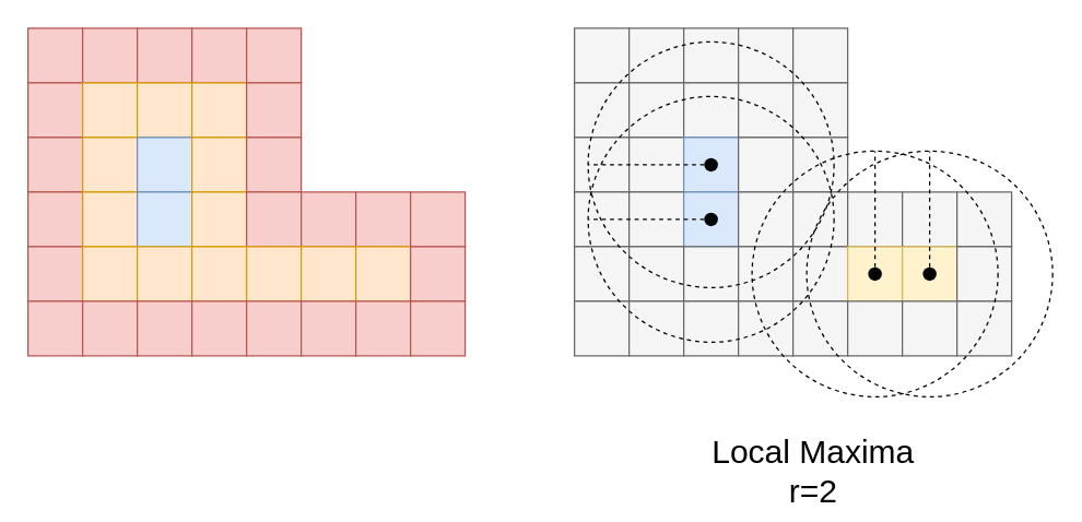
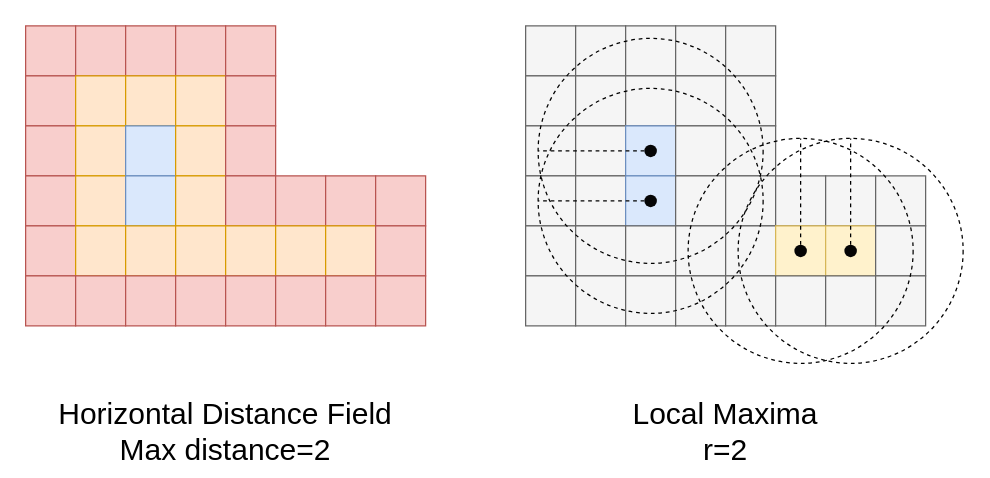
  <mxCell id="0" />
  <mxCell id="1" parent="0" />
  <mxCell id="2" value="" style="rounded=0;whiteSpace=wrap;html=1;fillColor=#f8cecc;strokeColor=#b85450;" vertex="1" parent="1"><mxGeometry x="20" y="20" width="40" height="40" as="geometry" /></mxCell>
  <mxCell id="3" value="" style="rounded=0;whiteSpace=wrap;html=1;fillColor=#f8cecc;strokeColor=#b85450;" vertex="1" parent="1"><mxGeometry x="60" y="20" width="40" height="40" as="geometry" /></mxCell>
  <mxCell id="4" value="" style="rounded=0;whiteSpace=wrap;html=1;fillColor=#f8cecc;strokeColor=#b85450;" vertex="1" parent="1"><mxGeometry x="100" y="20" width="40" height="40" as="geometry" /></mxCell>
  <mxCell id="5" value="" style="rounded=0;whiteSpace=wrap;html=1;fillColor=#f8cecc;strokeColor=#b85450;" vertex="1" parent="1"><mxGeometry x="140" y="20" width="40" height="40" as="geometry" /></mxCell>
  <mxCell id="6" value="" style="rounded=0;whiteSpace=wrap;html=1;fillColor=#f8cecc;strokeColor=#b85450;" vertex="1" parent="1"><mxGeometry x="180" y="20" width="40" height="40" as="geometry" /></mxCell>
  <mxCell id="7" value="" style="rounded=0;whiteSpace=wrap;html=1;fillColor=#f8cecc;strokeColor=#b85450;" vertex="1" parent="1"><mxGeometry x="20" y="60" width="40" height="40" as="geometry" /></mxCell>
  <mxCell id="8" value="" style="rounded=0;whiteSpace=wrap;html=1;fillColor=#ffe6cc;strokeColor=#d79b00;" vertex="1" parent="1"><mxGeometry x="60" y="60" width="40" height="40" as="geometry" /></mxCell>
  <mxCell id="9" value="" style="rounded=0;whiteSpace=wrap;html=1;fillColor=#ffe6cc;strokeColor=#d79b00;" vertex="1" parent="1"><mxGeometry x="100" y="60" width="40" height="40" as="geometry" /></mxCell>
  <mxCell id="10" value="" style="rounded=0;whiteSpace=wrap;html=1;fillColor=#ffe6cc;strokeColor=#d79b00;" vertex="1" parent="1"><mxGeometry x="140" y="60" width="40" height="40" as="geometry" /></mxCell>
  <mxCell id="11" value="" style="rounded=0;whiteSpace=wrap;html=1;fillColor=#f8cecc;strokeColor=#b85450;" vertex="1" parent="1"><mxGeometry x="180" y="60" width="40" height="40" as="geometry" /></mxCell>
  <mxCell id="12" value="" style="rounded=0;whiteSpace=wrap;html=1;fillColor=#f8cecc;strokeColor=#b85450;" vertex="1" parent="1"><mxGeometry x="20" y="100" width="40" height="40" as="geometry" /></mxCell>
  <mxCell id="13" value="" style="rounded=0;whiteSpace=wrap;html=1;fillColor=#ffe6cc;strokeColor=#d79b00;" vertex="1" parent="1"><mxGeometry x="60" y="100" width="40" height="40" as="geometry" /></mxCell>
  <mxCell id="14" value="" style="rounded=0;whiteSpace=wrap;html=1;fillColor=#dae8fc;strokeColor=#6c8ebf;" vertex="1" parent="1"><mxGeometry x="100" y="100" width="40" height="40" as="geometry" /></mxCell>
  <mxCell id="15" value="" style="rounded=0;whiteSpace=wrap;html=1;fillColor=#ffe6cc;strokeColor=#d79b00;" vertex="1" parent="1"><mxGeometry x="140" y="100" width="40" height="40" as="geometry" /></mxCell>
  <mxCell id="16" value="" style="rounded=0;whiteSpace=wrap;html=1;fillColor=#f8cecc;strokeColor=#b85450;" vertex="1" parent="1"><mxGeometry x="180" y="100" width="40" height="40" as="geometry" /></mxCell>
  <mxCell id="17" value="" style="rounded=0;whiteSpace=wrap;html=1;fillColor=#f8cecc;strokeColor=#b85450;" vertex="1" parent="1"><mxGeometry x="20" y="140" width="40" height="40" as="geometry" /></mxCell>
  <mxCell id="18" value="" style="rounded=0;whiteSpace=wrap;html=1;fillColor=#ffe6cc;strokeColor=#d79b00;" vertex="1" parent="1"><mxGeometry x="60" y="140" width="40" height="40" as="geometry" /></mxCell>
  <mxCell id="19" value="" style="rounded=0;whiteSpace=wrap;html=1;fillColor=#dae8fc;strokeColor=#6c8ebf;" vertex="1" parent="1"><mxGeometry x="100" y="140" width="40" height="40" as="geometry" /></mxCell>
  <mxCell id="20" value="" style="rounded=0;whiteSpace=wrap;html=1;fillColor=#ffe6cc;strokeColor=#d79b00;" vertex="1" parent="1"><mxGeometry x="140" y="140" width="40" height="40" as="geometry" /></mxCell>
  <mxCell id="21" value="" style="rounded=0;whiteSpace=wrap;html=1;fillColor=#f8cecc;strokeColor=#b85450;" vertex="1" parent="1"><mxGeometry x="180" y="140" width="40" height="40" as="geometry" /></mxCell>
  <mxCell id="22" value="" style="rounded=0;whiteSpace=wrap;html=1;fillColor=#f8cecc;strokeColor=#b85450;" vertex="1" parent="1"><mxGeometry x="20" y="180" width="40" height="40" as="geometry" /></mxCell>
  <mxCell id="23" value="" style="rounded=0;whiteSpace=wrap;html=1;fillColor=#ffe6cc;strokeColor=#d79b00;" vertex="1" parent="1"><mxGeometry x="60" y="180" width="40" height="40" as="geometry" /></mxCell>
  <mxCell id="24" value="" style="rounded=0;whiteSpace=wrap;html=1;fillColor=#ffe6cc;strokeColor=#d79b00;" vertex="1" parent="1"><mxGeometry x="100" y="180" width="40" height="40" as="geometry" /></mxCell>
  <mxCell id="25" value="" style="rounded=0;whiteSpace=wrap;html=1;fillColor=#ffe6cc;strokeColor=#d79b00;" vertex="1" parent="1"><mxGeometry x="140" y="180" width="40" height="40" as="geometry" /></mxCell>
  <mxCell id="26" value="" style="rounded=0;whiteSpace=wrap;html=1;fillColor=#ffe6cc;strokeColor=#d79b00;" vertex="1" parent="1"><mxGeometry x="180" y="180" width="40" height="40" as="geometry" /></mxCell>
  <mxCell id="27" value="" style="rounded=0;whiteSpace=wrap;html=1;fillColor=#f8cecc;strokeColor=#b85450;" vertex="1" parent="1"><mxGeometry x="20" y="220" width="40" height="40" as="geometry" /></mxCell>
  <mxCell id="28" value="" style="rounded=0;whiteSpace=wrap;html=1;fillColor=#f8cecc;strokeColor=#b85450;" vertex="1" parent="1"><mxGeometry x="60" y="220" width="40" height="40" as="geometry" /></mxCell>
  <mxCell id="29" value="" style="rounded=0;whiteSpace=wrap;html=1;fillColor=#f8cecc;strokeColor=#b85450;" vertex="1" parent="1"><mxGeometry x="100" y="220" width="40" height="40" as="geometry" /></mxCell>
  <mxCell id="30" value="" style="rounded=0;whiteSpace=wrap;html=1;fillColor=#f8cecc;strokeColor=#b85450;" vertex="1" parent="1"><mxGeometry x="140" y="220" width="40" height="40" as="geometry" /></mxCell>
  <mxCell id="31" value="" style="rounded=0;whiteSpace=wrap;html=1;fillColor=#f8cecc;strokeColor=#b85450;" vertex="1" parent="1"><mxGeometry x="180" y="220" width="40" height="40" as="geometry" /></mxCell>
  <mxCell id="32" value="" style="rounded=0;whiteSpace=wrap;html=1;fillColor=#f8cecc;strokeColor=#b85450;" vertex="1" parent="1"><mxGeometry x="220" y="140" width="40" height="40" as="geometry" /></mxCell>
  <mxCell id="33" value="" style="rounded=0;whiteSpace=wrap;html=1;fillColor=#ffe6cc;strokeColor=#d79b00;" vertex="1" parent="1"><mxGeometry x="220" y="180" width="40" height="40" as="geometry" /></mxCell>
  <mxCell id="34" value="" style="rounded=0;whiteSpace=wrap;html=1;fillColor=#f8cecc;strokeColor=#b85450;" vertex="1" parent="1"><mxGeometry x="220" y="220" width="40" height="40" as="geometry" /></mxCell>
  <mxCell id="35" value="" style="rounded=0;whiteSpace=wrap;html=1;fillColor=#f8cecc;strokeColor=#b85450;" vertex="1" parent="1"><mxGeometry x="260" y="140" width="40" height="40" as="geometry" /></mxCell>
  <mxCell id="36" value="" style="rounded=0;whiteSpace=wrap;html=1;fillColor=#ffe6cc;strokeColor=#d79b00;" vertex="1" parent="1"><mxGeometry x="260" y="180" width="40" height="40" as="geometry" /></mxCell>
  <mxCell id="37" value="" style="rounded=0;whiteSpace=wrap;html=1;fillColor=#f8cecc;strokeColor=#b85450;" vertex="1" parent="1"><mxGeometry x="260" y="220" width="40" height="40" as="geometry" /></mxCell>
  <mxCell id="38" value="" style="rounded=0;whiteSpace=wrap;html=1;fillColor=#f8cecc;strokeColor=#b85450;" vertex="1" parent="1"><mxGeometry x="300" y="140" width="40" height="40" as="geometry" /></mxCell>
  <mxCell id="39" value="" style="rounded=0;whiteSpace=wrap;html=1;fillColor=#f8cecc;strokeColor=#b85450;" vertex="1" parent="1"><mxGeometry x="300" y="180" width="40" height="40" as="geometry" /></mxCell>
  <mxCell id="40" value="" style="rounded=0;whiteSpace=wrap;html=1;fillColor=#f8cecc;strokeColor=#b85450;" vertex="1" parent="1"><mxGeometry x="300" y="220" width="40" height="40" as="geometry" /></mxCell>
  <mxCell id="41" value="" style="rounded=0;whiteSpace=wrap;html=1;fillColor=#f5f5f5;fontColor=#333333;strokeColor=#666666;" vertex="1" parent="1"><mxGeometry x="420" y="20" width="40" height="40" as="geometry" /></mxCell>
  <mxCell id="42" value="" style="rounded=0;whiteSpace=wrap;html=1;fillColor=#f5f5f5;fontColor=#333333;strokeColor=#666666;" vertex="1" parent="1"><mxGeometry x="460" y="20" width="40" height="40" as="geometry" /></mxCell>
  <mxCell id="43" value="" style="rounded=0;whiteSpace=wrap;html=1;fillColor=#f5f5f5;fontColor=#333333;strokeColor=#666666;" vertex="1" parent="1"><mxGeometry x="500" y="20" width="40" height="40" as="geometry" /></mxCell>
  <mxCell id="44" value="" style="rounded=0;whiteSpace=wrap;html=1;fillColor=#f5f5f5;fontColor=#333333;strokeColor=#666666;" vertex="1" parent="1"><mxGeometry x="540" y="20" width="40" height="40" as="geometry" /></mxCell>
  <mxCell id="45" value="" style="rounded=0;whiteSpace=wrap;html=1;fillColor=#f5f5f5;fontColor=#333333;strokeColor=#666666;" vertex="1" parent="1"><mxGeometry x="580" y="20" width="40" height="40" as="geometry" /></mxCell>
  <mxCell id="46" value="" style="rounded=0;whiteSpace=wrap;html=1;fillColor=#f5f5f5;fontColor=#333333;strokeColor=#666666;" vertex="1" parent="1"><mxGeometry x="420" y="60" width="40" height="40" as="geometry" /></mxCell>
  <mxCell id="47" value="" style="rounded=0;whiteSpace=wrap;html=1;fillColor=#f5f5f5;fontColor=#333333;strokeColor=#666666;" vertex="1" parent="1"><mxGeometry x="460" y="60" width="40" height="40" as="geometry" /></mxCell>
  <mxCell id="48" value="" style="rounded=0;whiteSpace=wrap;html=1;fillColor=#f5f5f5;fontColor=#333333;strokeColor=#666666;" vertex="1" parent="1"><mxGeometry x="500" y="60" width="40" height="40" as="geometry" /></mxCell>
  <mxCell id="49" value="" style="rounded=0;whiteSpace=wrap;html=1;fillColor=#f5f5f5;fontColor=#333333;strokeColor=#666666;" vertex="1" parent="1"><mxGeometry x="540" y="60" width="40" height="40" as="geometry" /></mxCell>
  <mxCell id="50" value="" style="rounded=0;whiteSpace=wrap;html=1;fillColor=#f5f5f5;fontColor=#333333;strokeColor=#666666;" vertex="1" parent="1"><mxGeometry x="580" y="60" width="40" height="40" as="geometry" /></mxCell>
  <mxCell id="51" value="" style="rounded=0;whiteSpace=wrap;html=1;fillColor=#f5f5f5;fontColor=#333333;strokeColor=#666666;" vertex="1" parent="1"><mxGeometry x="420" y="100" width="40" height="40" as="geometry" /></mxCell>
  <mxCell id="52" value="" style="rounded=0;whiteSpace=wrap;html=1;fillColor=#f5f5f5;fontColor=#333333;strokeColor=#666666;" vertex="1" parent="1"><mxGeometry x="460" y="100" width="40" height="40" as="geometry" /></mxCell>
  <mxCell id="53" value="" style="rounded=0;whiteSpace=wrap;html=1;fillColor=#dae8fc;strokeColor=#6c8ebf;" vertex="1" parent="1"><mxGeometry x="500" y="100" width="40" height="40" as="geometry" /></mxCell>
  <mxCell id="54" value="" style="rounded=0;whiteSpace=wrap;html=1;fillColor=#f5f5f5;fontColor=#333333;strokeColor=#666666;" vertex="1" parent="1"><mxGeometry x="540" y="100" width="40" height="40" as="geometry" /></mxCell>
  <mxCell id="55" value="" style="rounded=0;whiteSpace=wrap;html=1;fillColor=#f5f5f5;fontColor=#333333;strokeColor=#666666;" vertex="1" parent="1"><mxGeometry x="580" y="100" width="40" height="40" as="geometry" /></mxCell>
  <mxCell id="56" value="" style="rounded=0;whiteSpace=wrap;html=1;fillColor=#f5f5f5;fontColor=#333333;strokeColor=#666666;" vertex="1" parent="1"><mxGeometry x="420" y="140" width="40" height="40" as="geometry" /></mxCell>
  <mxCell id="57" value="" style="rounded=0;whiteSpace=wrap;html=1;fillColor=#f5f5f5;fontColor=#333333;strokeColor=#666666;" vertex="1" parent="1"><mxGeometry x="460" y="140" width="40" height="40" as="geometry" /></mxCell>
  <mxCell id="58" value="" style="rounded=0;whiteSpace=wrap;html=1;fillColor=#dae8fc;strokeColor=#6c8ebf;" vertex="1" parent="1"><mxGeometry x="500" y="140" width="40" height="40" as="geometry" /></mxCell>
  <mxCell id="59" value="" style="rounded=0;whiteSpace=wrap;html=1;fillColor=#f5f5f5;fontColor=#333333;strokeColor=#666666;" vertex="1" parent="1"><mxGeometry x="540" y="140" width="40" height="40" as="geometry" /></mxCell>
  <mxCell id="60" value="" style="rounded=0;whiteSpace=wrap;html=1;fillColor=#f5f5f5;fontColor=#333333;strokeColor=#666666;" vertex="1" parent="1"><mxGeometry x="580" y="140" width="40" height="40" as="geometry" /></mxCell>
  <mxCell id="61" value="" style="rounded=0;whiteSpace=wrap;html=1;fillColor=#f5f5f5;fontColor=#333333;strokeColor=#666666;" vertex="1" parent="1"><mxGeometry x="420" y="180" width="40" height="40" as="geometry" /></mxCell>
  <mxCell id="62" value="" style="rounded=0;whiteSpace=wrap;html=1;fillColor=#f5f5f5;fontColor=#333333;strokeColor=#666666;" vertex="1" parent="1"><mxGeometry x="460" y="180" width="40" height="40" as="geometry" /></mxCell>
  <mxCell id="63" value="" style="rounded=0;whiteSpace=wrap;html=1;fillColor=#f5f5f5;fontColor=#333333;strokeColor=#666666;" vertex="1" parent="1"><mxGeometry x="500" y="180" width="40" height="40" as="geometry" /></mxCell>
  <mxCell id="64" value="" style="rounded=0;whiteSpace=wrap;html=1;fillColor=#f5f5f5;fontColor=#333333;strokeColor=#666666;" vertex="1" parent="1"><mxGeometry x="540" y="180" width="40" height="40" as="geometry" /></mxCell>
  <mxCell id="65" value="" style="rounded=0;whiteSpace=wrap;html=1;fillColor=#f5f5f5;strokeColor=#666666;fontColor=#333333;" vertex="1" parent="1"><mxGeometry x="580" y="180" width="40" height="40" as="geometry" /></mxCell>
  <mxCell id="66" value="" style="rounded=0;whiteSpace=wrap;html=1;fillColor=#f5f5f5;fontColor=#333333;strokeColor=#666666;" vertex="1" parent="1"><mxGeometry x="420" y="220" width="40" height="40" as="geometry" /></mxCell>
  <mxCell id="67" value="" style="rounded=0;whiteSpace=wrap;html=1;fillColor=#f5f5f5;fontColor=#333333;strokeColor=#666666;" vertex="1" parent="1"><mxGeometry x="460" y="220" width="40" height="40" as="geometry" /></mxCell>
  <mxCell id="68" value="" style="rounded=0;whiteSpace=wrap;html=1;fillColor=#f5f5f5;fontColor=#333333;strokeColor=#666666;" vertex="1" parent="1"><mxGeometry x="500" y="220" width="40" height="40" as="geometry" /></mxCell>
  <mxCell id="69" value="" style="rounded=0;whiteSpace=wrap;html=1;fillColor=#f5f5f5;fontColor=#333333;strokeColor=#666666;" vertex="1" parent="1"><mxGeometry x="540" y="220" width="40" height="40" as="geometry" /></mxCell>
  <mxCell id="70" value="" style="rounded=0;whiteSpace=wrap;html=1;fillColor=#f5f5f5;fontColor=#333333;strokeColor=#666666;" vertex="1" parent="1"><mxGeometry x="580" y="220" width="40" height="40" as="geometry" /></mxCell>
  <mxCell id="71" value="" style="rounded=0;whiteSpace=wrap;html=1;fillColor=#f5f5f5;fontColor=#333333;strokeColor=#666666;" vertex="1" parent="1"><mxGeometry x="620" y="140" width="40" height="40" as="geometry" /></mxCell>
  <mxCell id="72" value="" style="rounded=0;whiteSpace=wrap;html=1;fillColor=#fff2cc;strokeColor=#d6b656;" vertex="1" parent="1"><mxGeometry x="620" y="180" width="40" height="40" as="geometry" /></mxCell>
  <mxCell id="73" value="" style="rounded=0;whiteSpace=wrap;html=1;fillColor=#f5f5f5;fontColor=#333333;strokeColor=#666666;" vertex="1" parent="1"><mxGeometry x="620" y="220" width="40" height="40" as="geometry" /></mxCell>
  <mxCell id="74" value="" style="rounded=0;whiteSpace=wrap;html=1;fillColor=#f5f5f5;fontColor=#333333;strokeColor=#666666;" vertex="1" parent="1"><mxGeometry x="660" y="140" width="40" height="40" as="geometry" /></mxCell>
  <mxCell id="75" value="" style="rounded=0;whiteSpace=wrap;html=1;fillColor=#fff2cc;strokeColor=#d6b656;" vertex="1" parent="1"><mxGeometry x="660" y="180" width="40" height="40" as="geometry" /></mxCell>
  <mxCell id="76" value="" style="rounded=0;whiteSpace=wrap;html=1;fillColor=#f5f5f5;fontColor=#333333;strokeColor=#666666;" vertex="1" parent="1"><mxGeometry x="660" y="220" width="40" height="40" as="geometry" /></mxCell>
  <mxCell id="77" value="" style="rounded=0;whiteSpace=wrap;html=1;fillColor=#f5f5f5;fontColor=#333333;strokeColor=#666666;" vertex="1" parent="1"><mxGeometry x="700" y="140" width="40" height="40" as="geometry" /></mxCell>
  <mxCell id="78" value="" style="rounded=0;whiteSpace=wrap;html=1;fillColor=#f5f5f5;fontColor=#333333;strokeColor=#666666;" vertex="1" parent="1"><mxGeometry x="700" y="180" width="40" height="40" as="geometry" /></mxCell>
  <mxCell id="79" value="" style="rounded=0;whiteSpace=wrap;html=1;fillColor=#f5f5f5;fontColor=#333333;strokeColor=#666666;" vertex="1" parent="1"><mxGeometry x="700" y="220" width="40" height="40" as="geometry" /></mxCell>
- <mxCell id="81" value="&lt;font style=&quot;font-size: 24px&quot;&gt;Local Maxima &lt;br&gt;r=2&lt;/font&gt;" style="text;html=1;strokeColor=none;fillColor=none;align=center;verticalAlign=middle;whiteSpace=wrap;rounded=0;fontColor=#000000;" vertex="1" parent="1"><mxGeometry x="435" y="330" width="320" height="30" as="geometry" /></mxCell>
+ <mxCell id="80" value="&lt;font style=&quot;font-size: 24px&quot;&gt;Horizontal Distance Field&lt;br&gt;Max distance=2&lt;br&gt;&lt;/font&gt;" style="text;html=1;strokeColor=none;fillColor=none;align=center;verticalAlign=middle;whiteSpace=wrap;rounded=0;fontColor=#000000;" vertex="1" parent="1"><mxGeometry x="20" y="330" width="320" height="30" as="geometry" /></mxCell>
+ <mxCell id="81" value="&lt;font style=&quot;font-size: 24px&quot;&gt;Local Maxima &lt;br&gt;r=2&lt;/font&gt;" style="text;html=1;strokeColor=none;fillColor=none;align=center;verticalAlign=middle;whiteSpace=wrap;rounded=0;fontColor=#000000;" vertex="1" parent="1"><mxGeometry x="420" y="330" width="320" height="30" as="geometry" /></mxCell>
  <mxCell id="82" value="" style="ellipse;whiteSpace=wrap;html=1;fontSize=24;fillColor=none;dashed=1;" vertex="1" parent="1"><mxGeometry x="550" y="110" width="180" height="180" as="geometry" /></mxCell>
  <mxCell id="83" value="" style="ellipse;whiteSpace=wrap;html=1;fontSize=24;fillColor=none;dashed=1;" vertex="1" parent="1"><mxGeometry x="590" y="110" width="180" height="180" as="geometry" /></mxCell>
  <mxCell id="84" value="" style="ellipse;whiteSpace=wrap;html=1;fontSize=24;fillColor=none;dashed=1;" vertex="1" parent="1"><mxGeometry x="430" y="70" width="180" height="180" as="geometry" /></mxCell>
  <mxCell id="85" value="" style="ellipse;whiteSpace=wrap;html=1;fontSize=24;fillColor=none;dashed=1;" vertex="1" parent="1"><mxGeometry x="430" y="30" width="180" height="180" as="geometry" /></mxCell>
  <mxCell id="86" style="edgeStyle=none;html=1;exitX=0.5;exitY=0;exitDx=0;exitDy=0;fontSize=24;endArrow=none;endFill=0;dashed=1;" edge="1" parent="1" source="87" target="83"><mxGeometry relative="1" as="geometry" /></mxCell>
  <mxCell id="87" value="" style="ellipse;whiteSpace=wrap;html=1;dashed=1;fontSize=24;fillColor=#050505;fontColor=#333333;strokeColor=none;" vertex="1" parent="1"><mxGeometry x="675" y="195" width="10" height="10" as="geometry" /></mxCell>
  <mxCell id="88" style="edgeStyle=none;html=1;exitX=0.5;exitY=0;exitDx=0;exitDy=0;entryX=0.5;entryY=0;entryDx=0;entryDy=0;fontSize=24;endArrow=none;endFill=0;dashed=1;" edge="1" parent="1" source="89" target="82"><mxGeometry relative="1" as="geometry" /></mxCell>
  <mxCell id="89" value="" style="ellipse;whiteSpace=wrap;html=1;dashed=1;fontSize=24;fillColor=#050505;fontColor=#333333;strokeColor=none;" vertex="1" parent="1"><mxGeometry x="635" y="195" width="10" height="10" as="geometry" /></mxCell>
  <mxCell id="90" style="edgeStyle=none;html=1;exitX=0;exitY=0.5;exitDx=0;exitDy=0;entryX=0;entryY=0.5;entryDx=0;entryDy=0;fontSize=24;endArrow=none;endFill=0;dashed=1;" edge="1" parent="1" source="91" target="84"><mxGeometry relative="1" as="geometry" /></mxCell>
  <mxCell id="91" value="" style="ellipse;whiteSpace=wrap;html=1;dashed=1;fontSize=24;fillColor=#050505;fontColor=#333333;strokeColor=none;" vertex="1" parent="1"><mxGeometry x="515" y="155" width="10" height="10" as="geometry" /></mxCell>
  <mxCell id="92" style="edgeStyle=none;html=1;exitX=0;exitY=0.5;exitDx=0;exitDy=0;entryX=0;entryY=0.5;entryDx=0;entryDy=0;fontSize=24;endArrow=none;endFill=0;dashed=1;" edge="1" parent="1" source="93" target="85"><mxGeometry relative="1" as="geometry" /></mxCell>
  <mxCell id="93" value="" style="ellipse;whiteSpace=wrap;html=1;dashed=1;fontSize=24;fillColor=#050505;fontColor=#333333;strokeColor=none;" vertex="1" parent="1"><mxGeometry x="515" y="115" width="10" height="10" as="geometry" /></mxCell>
